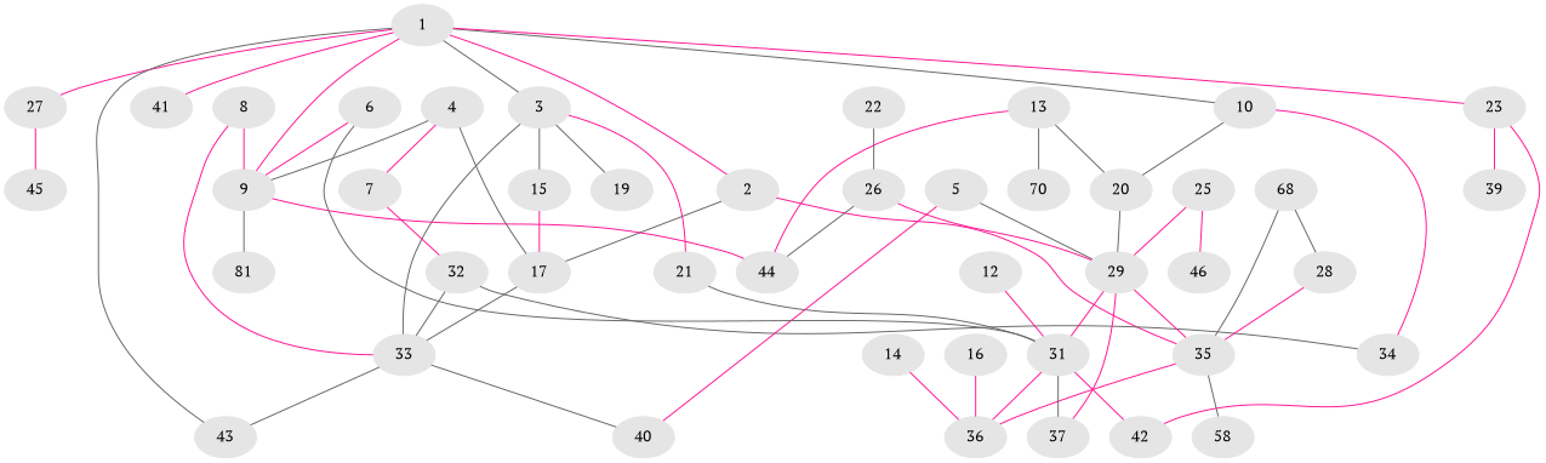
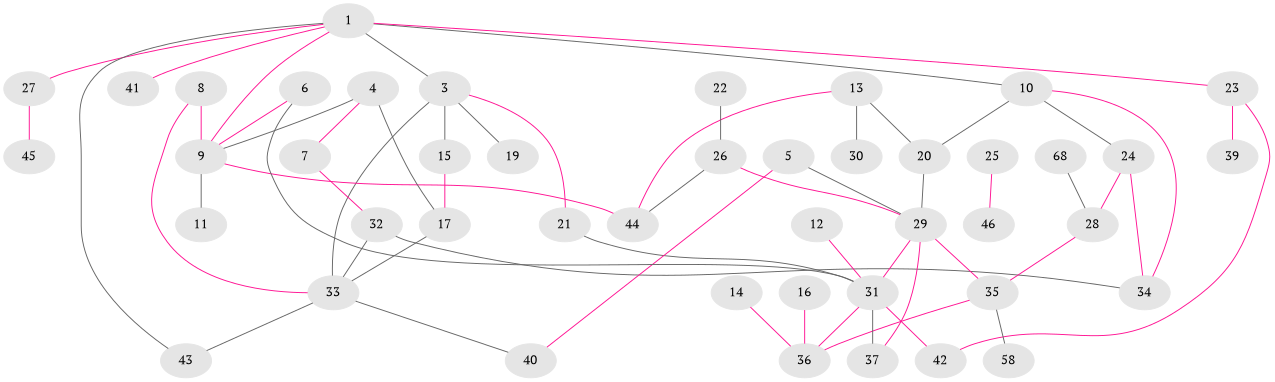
  graph {
    fontname="PT Serif"
    node [color=gray90 fontname="PT Serif" style=filled]
    edge [color=deeppink fontname="PT Serif" weight=1.0]
    1
-   2
    3
    9
    10
    23
    27
    41
    43
    17
    35
    15
    19
    21
    33
-   11 [label=81]
+   11
    44
    20
+   24
    34
    39
    42
    45
    36
    n25 [label=58]
    31
    40
    4
    7
    32
    5
    29
    37
    6
    8
    28
    12
    13
-   30 [label=70]
+   30
    14
    16
    n42 [label=68]
    22
    26
    25
    46
-   1 -- 2
    1 -- 3 [color=gray40]
    1 -- 9
    1 -- 10 [color=gray40]
    1 -- 23
    1 -- 27
    1 -- 41
    1 -- 43 [color=gray40]
-   2 -- 17 [color=gray40]
-   2 -- 35
    3 -- 15 [color=gray40]
    3 -- 19 [color=gray40]
    3 -- 21
    3 -- 33 [color=gray40]
    9 -- 11 [color=gray40]
    9 -- 44
    10 -- 20 [color=gray40]
+   10 -- 24 [color=gray40]
    10 -- 34
    23 -- 39
    23 -- 42
    27 -- 45
    17 -- 33 [color=gray40]
    35 -- 36
    35 -- n25 [color=gray40]
    15 -- 17
    21 -- 31 [color=gray40]
    33 -- 43 [color=gray40]
    33 -- 40 [color=gray40]
    20 -- 29 [color=gray40]
+   24 -- 34
+   24 -- 28
    31 -- 42
    31 -- 36
    31 -- 37 [color=gray40]
    4 -- 9 [color=gray40]
    4 -- 17 [color=gray40]
    4 -- 7
    7 -- 32
    32 -- 33 [color=gray40]
    32 -- 34 [color=gray40]
    5 -- 40
    5 -- 29 [color=gray40]
    29 -- 35
    29 -- 31
    29 -- 37
    6 -- 9
    6 -- 31 [color=gray40]
    8 -- 9
    8 -- 33
    28 -- 35
    12 -- 31
    13 -- 44
    13 -- 20 [color=gray40]
    13 -- 30 [color=gray40]
    14 -- 36
    16 -- 36
-   n42 -- 35 [color=gray40]
    n42 -- 28 [color=gray40]
    22 -- 26 [color=gray40]
    26 -- 44 [color=gray40]
    26 -- 29
-   25 -- 29
    25 -- 46
  }
